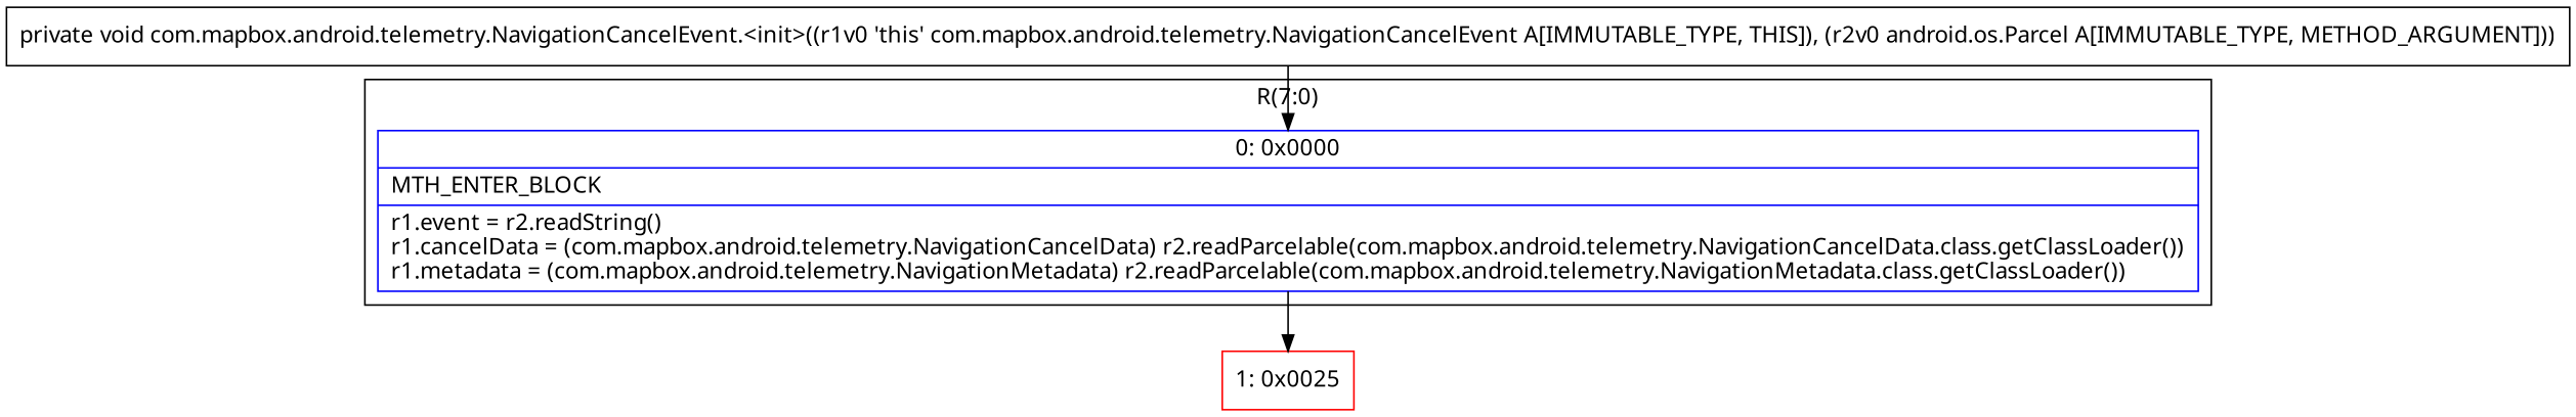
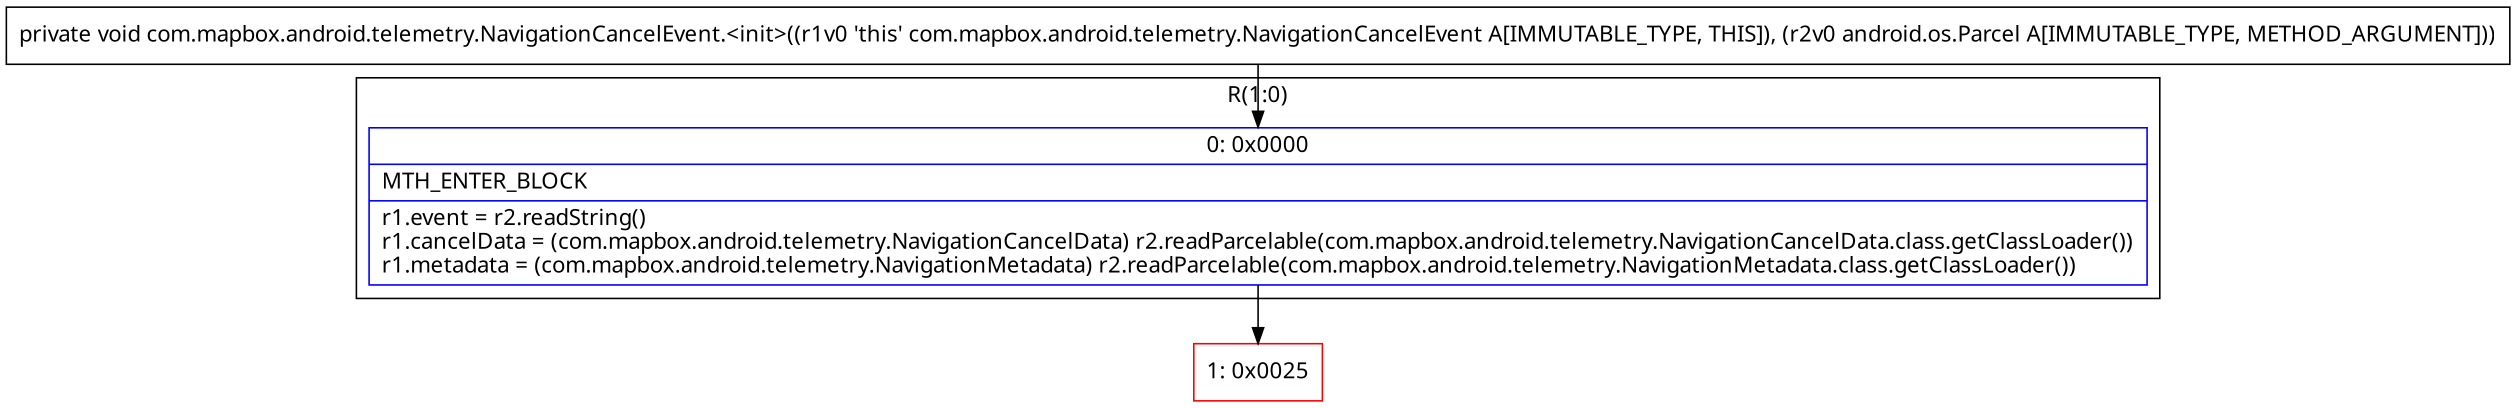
  digraph {
    fontname="Noto Sans"
    node [shape=record fontname="Noto Sans"]
    edge [fontname="Noto Sans"]
    n1 [color=blue label="{0\:\ 0x0000|MTH_ENTER_BLOCK\l|r1.event = r2.readString()\lr1.cancelData = (com.mapbox.android.telemetry.NavigationCancelData) r2.readParcelable(com.mapbox.android.telemetry.NavigationCancelData.class.getClassLoader())\lr1.metadata = (com.mapbox.android.telemetry.NavigationMetadata) r2.readParcelable(com.mapbox.android.telemetry.NavigationMetadata.class.getClassLoader())\l}"]
    n2 [color=red label="{1\:\ 0x0025}"]
    n3 [label="{private void com.mapbox.android.telemetry.NavigationCancelEvent.\<init\>((r1v0 'this' com.mapbox.android.telemetry.NavigationCancelEvent A[IMMUTABLE_TYPE, THIS]), (r2v0 android.os.Parcel A[IMMUTABLE_TYPE, METHOD_ARGUMENT])) }"]
    subgraph cluster_1 {
-     label="R(7:0)"
+     label="R(1:0)"
      n1
    }
    n1 -> n2
    n3 -> n1
  }
